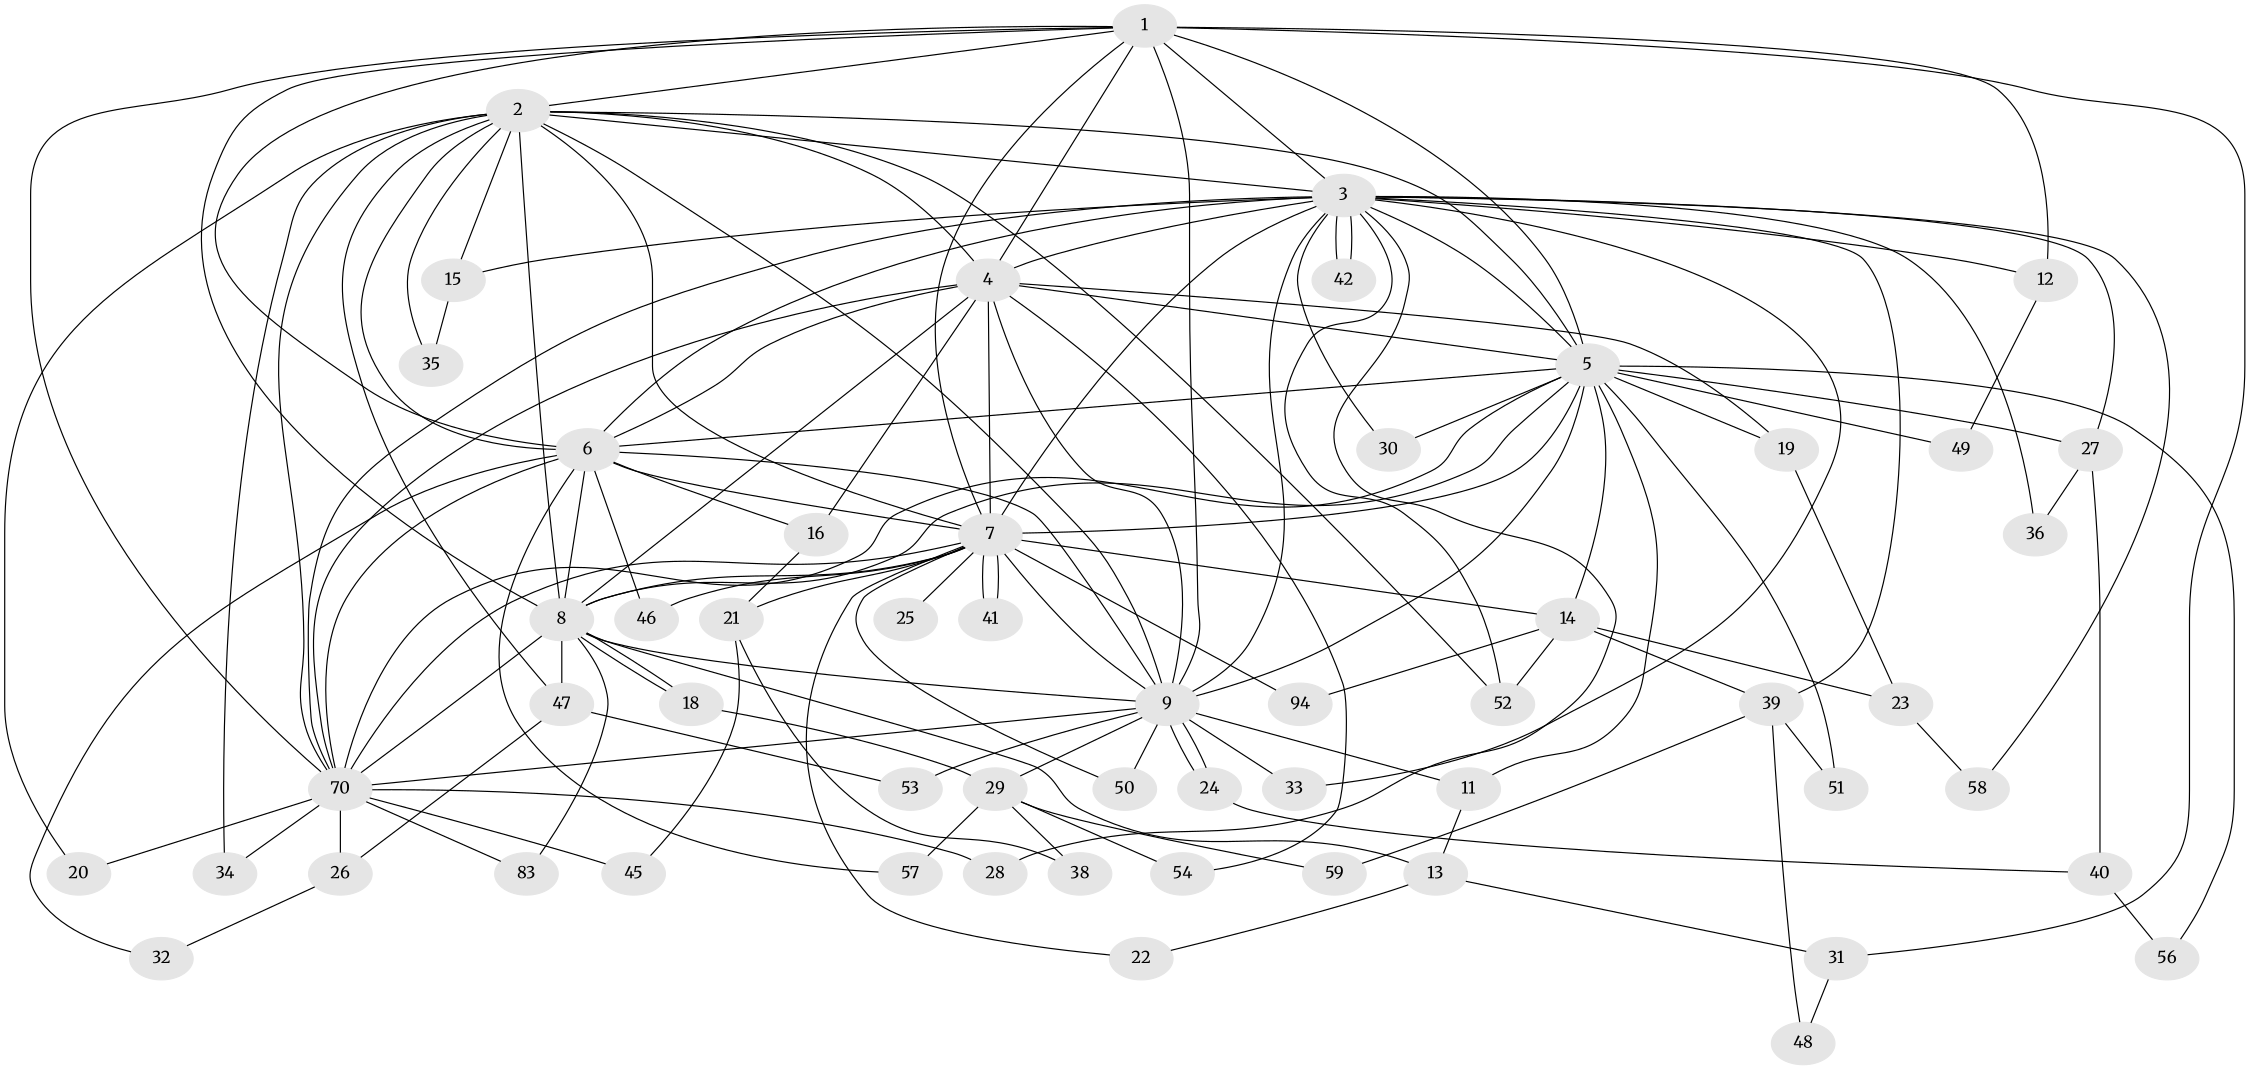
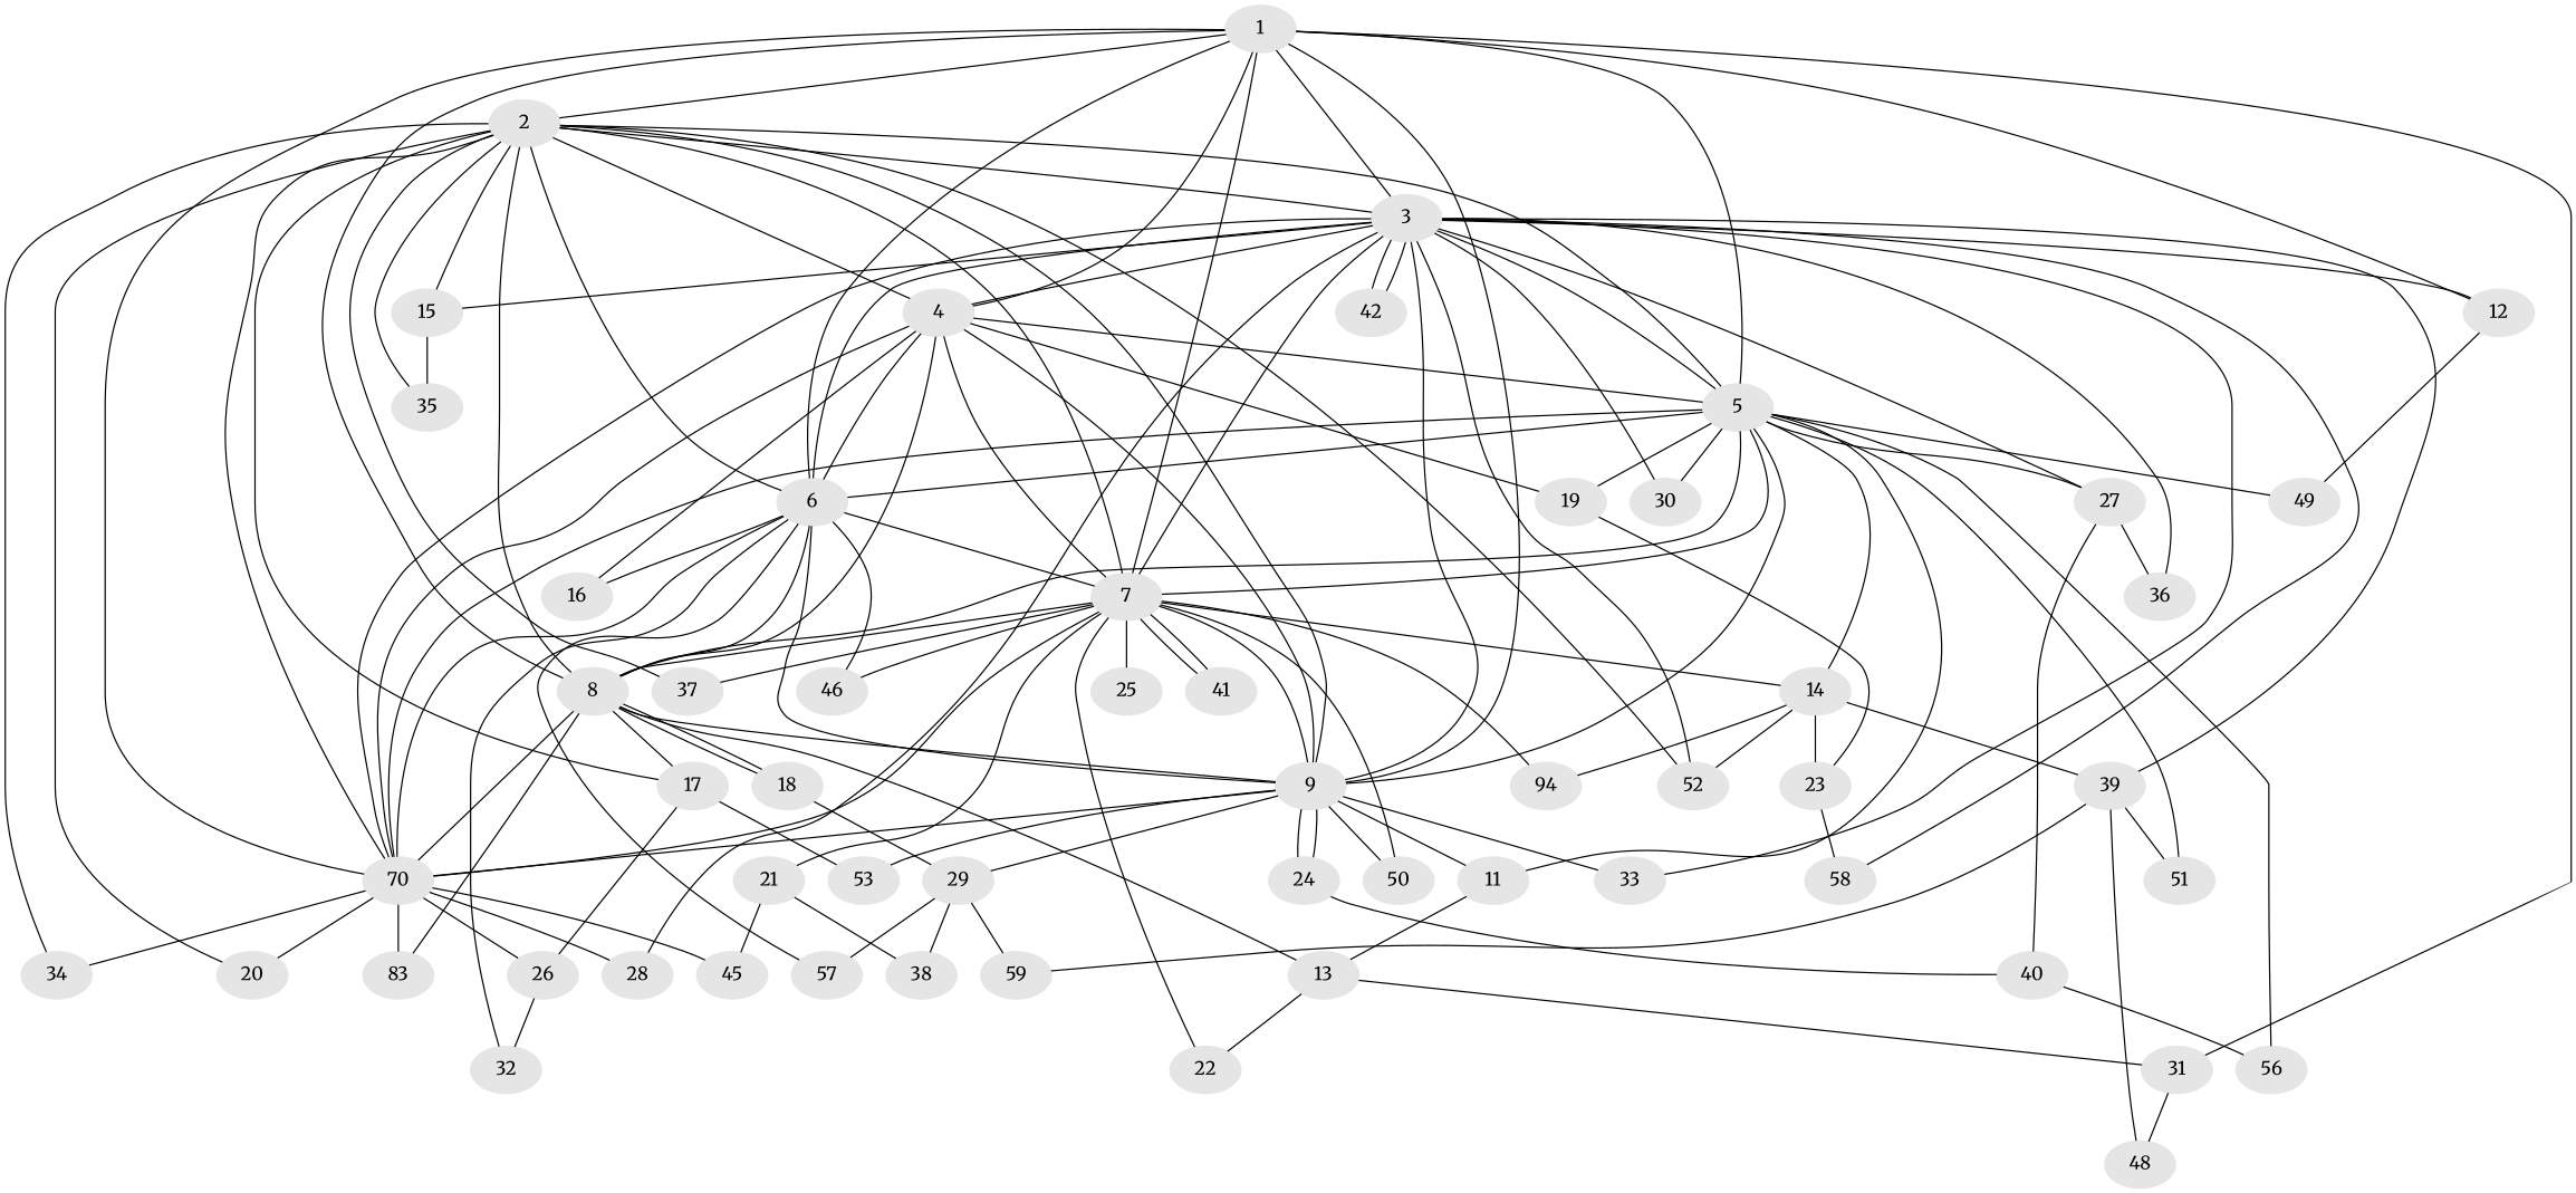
  graph {
    fontname=Merriweather
    node [color=gray90 fontname=Merriweather style=filled]
    edge [fontname=Merriweather]
    1
    2
    3
    4
    5
    6
    7
    8
    9
    n10 [label=70]
    12
    31
    15
-   17 [label=47]
+   17
    20
    34
    35
+   37
    52
    27
    28
    30
    33
    36
    39
    42
    58
    16
    19
-   54
    11
    14
    49
    51
    56
    32
    46
    57
    25
    21
    22
    41
    n43 [label=94]
    50
    13
    18
    n47 [label=83]
    24
    29
    53
    26
    45
    48
    40
    n55 [label=59]
    23
    38
    1 -- 2
    1 -- 3
    1 -- 4
    1 -- 5
    1 -- 6
    1 -- 7
    1 -- 8
    1 -- 9
    1 -- n10
    1 -- 12
    1 -- 31
    2 -- 3
    2 -- 4
    2 -- 5
    2 -- 6
    2 -- 7
    2 -- 8
    2 -- 9
    2 -- n10
    2 -- 15
    2 -- 17
    2 -- 20
    2 -- 34
    2 -- 35
+   2 -- 37
    2 -- 52
    3 -- 4
    3 -- 5
    3 -- 6
    3 -- 7
    3 -- 9
    3 -- n10
    3 -- 12
    3 -- 15
    3 -- 52
    3 -- 27
    3 -- 28
    3 -- 30
    3 -- 33
    3 -- 36
    3 -- 39
    3 -- 42
    3 -- 42
    3 -- 58
    4 -- 5
    4 -- 6
    4 -- 7
    4 -- 8
    4 -- 9
    4 -- n10
    4 -- 16
    4 -- 19
-   4 -- 54
    5 -- 6
    5 -- 7
    5 -- 8
    5 -- 9
    5 -- n10
    5 -- 27
    5 -- 30
    5 -- 19
    5 -- 11
    5 -- 14
    5 -- 49
    5 -- 51
    5 -- 56
    6 -- 7
    6 -- 8
    6 -- 9
    6 -- n10
    6 -- 16
    6 -- 32
    6 -- 46
    6 -- 57
    7 -- 8
    7 -- 9
    7 -- n10
+   7 -- 37
    7 -- 14
    7 -- 46
    7 -- 25
    7 -- 21
    7 -- 22
    7 -- 41
    7 -- 41
    7 -- n43
    7 -- 50
    8 -- 9
    8 -- n10
    8 -- 17
    8 -- 13
    8 -- 18
    8 -- 18
    8 -- n47
    9 -- n10
    9 -- 33
    9 -- 11
    9 -- 50
    9 -- 24
    9 -- 24
    9 -- 29
    9 -- 53
    n10 -- 20
    n10 -- 34
    n10 -- 28
    n10 -- n47
    n10 -- 26
    n10 -- 45
    12 -- 49
    31 -- 48
    15 -- 35
    17 -- 53
    17 -- 26
    27 -- 36
    27 -- 40
    39 -- 51
    39 -- 48
    39 -- n55
-   16 -- 21
    19 -- 23
    11 -- 13
    14 -- 52
    14 -- 39
    14 -- n43
    14 -- 23
    21 -- 45
    21 -- 38
    13 -- 31
    13 -- 22
    18 -- 29
    24 -- 40
-   29 -- 54
    29 -- 57
    29 -- n55
    29 -- 38
    26 -- 32
    40 -- 56
    23 -- 58
  }
